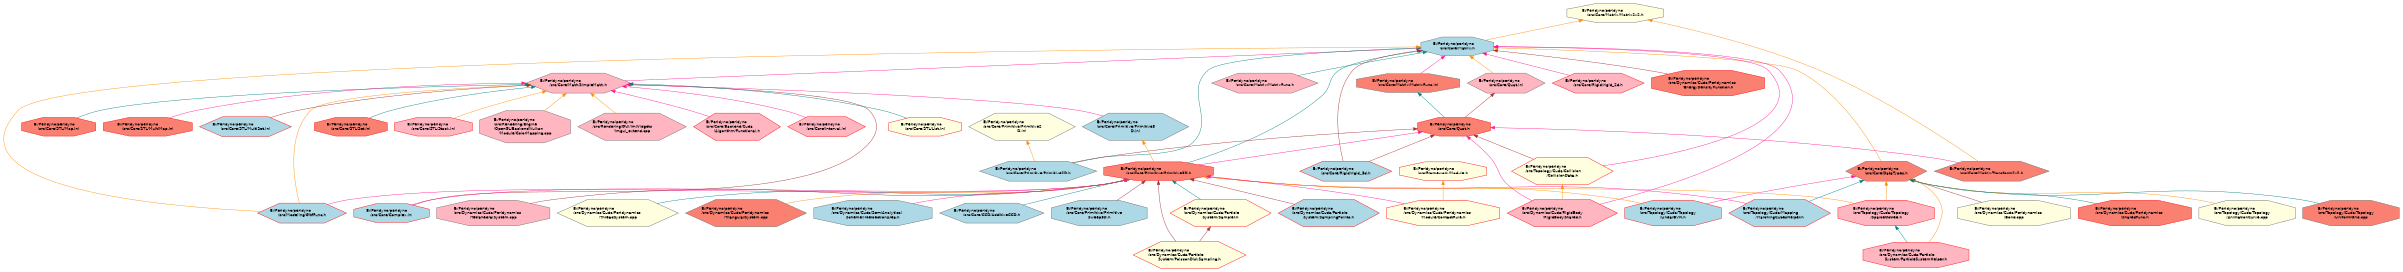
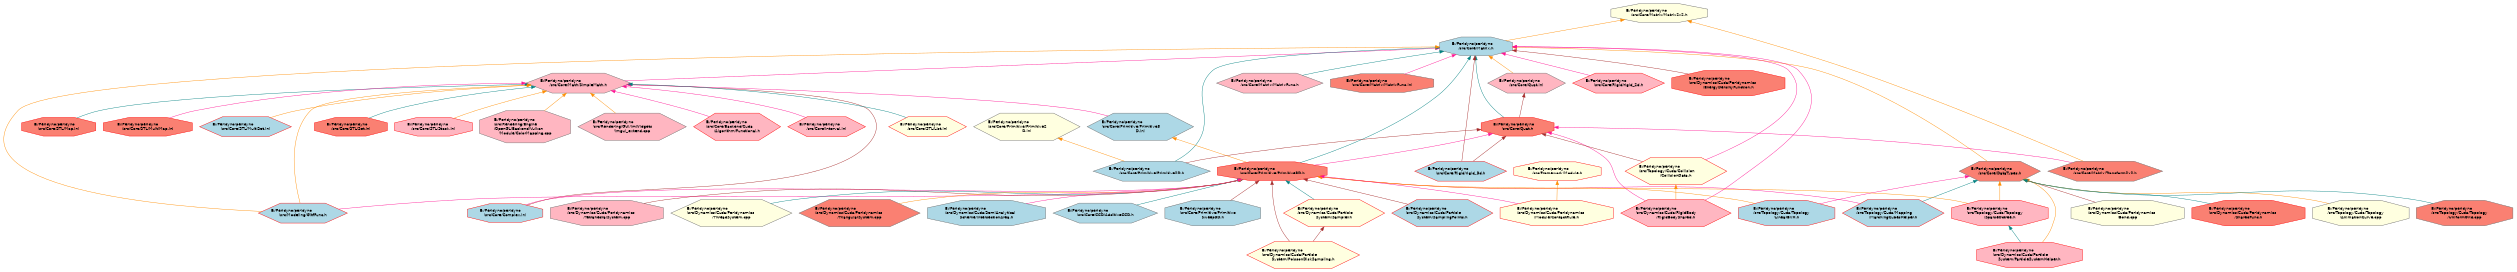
  digraph {
    node [color=red fillcolor=lightblue fontname=Helvetica fontsize=10 shape=octagon style=filled]
    edge [color=darkorange dir=back fontname=Helvetica fontsize=10 labelfontname=Helvetica labelfontsize=10 style=solid]
    n1 [color=gray40 fillcolor=lightyellow fontcolor=black height=0.2 label="E:/Peridyno/peridyno\l/src/Core/Matrix/Matrix2x2.h" width=0.4]
    n2 [color=grey40 height=0.2 label="E:/Peridyno/peridyno\l/src/Core/Matrix.h" width=0.4]
    n3 [color=grey40 fillcolor=salmon height=0.2 label="E:/Peridyno/peridyno\l/src/Core/Matrix/Transform2x2.h" shape=hexagon width=0.4]
    n4 [color=grey40 fillcolor=salmon height=0.2 label="E:/Peridyno/peridyno\l/src/Core/DataTypes.h" shape=hexagon width=0.4]
    n5 [color=grey40 fillcolor=lightpink height=0.2 label="E:/Peridyno/peridyno\l/src/Core/Math/SimpleMath.h" shape=hexagon width=0.4]
    n6 [color=grey40 height=0.2 label="E:/Peridyno/peridyno\l/src/Core/Primitive/Primitive2D.h" shape=hexagon width=0.4]
    n7 [fillcolor=salmon height=0.2 label="E:/Peridyno/peridyno\l/src/Core/Primitive/Primitive3D.h" width=0.4]
    n8 [height=0.2 label="E:/Peridyno/peridyno\l/src/Modeling/GltfFunc.h" shape=hexagon width=0.4]
    n9 [color=grey40 fillcolor=lightpink height=0.2 label="E:/Peridyno/peridyno\l/src/Core/Matrix/MatrixFunc.h" shape=hexagon width=0.4]
    n10 [color=grey40 fillcolor=salmon height=0.2 label="E:/Peridyno/peridyno\l/src/Core/Matrix/MatrixFunc.inl" width=0.4]
    n11 [fillcolor=salmon height=0.2 label="E:/Peridyno/peridyno\l/src/Core/Quat.h" width=0.4]
    n12 [height=0.2 label="E:/Peridyno/peridyno\l/src/Core/Rigid/rigid_3d.h" shape=hexagon width=0.4]
    n13 [fillcolor=lightpink height=0.2 label="E:/Peridyno/peridyno\l/src/Dynamics/Cuda/RigidBody\l/RigidBodyShared.h" shape=hexagon width=0.4]
    n14 [fillcolor=lightyellow height=0.2 label="E:/Peridyno/peridyno\l/src/Topology/Cuda/Collision\l/CollisionData.h" shape=hexagon width=0.4]
    n15 [color=grey40 fillcolor=lightpink height=0.2 label="E:/Peridyno/peridyno\l/src/Core/Quat.inl" shape=hexagon width=0.4]
    n16 [fillcolor=lightpink height=0.2 label="E:/Peridyno/peridyno\l/src/Core/Rigid/rigid_2d.h" shape=hexagon width=0.4]
    n17 [fillcolor=salmon height=0.2 label="E:/Peridyno/peridyno\l/src/Dynamics/Cuda/Peridynamics\l/EnergyDensityFunction.h" width=0.4]
    n18 [fillcolor=lightpink height=0.2 label="E:/Peridyno/peridyno\l/src/Dynamics/Cuda/Particle\lSystem/ParticleSystemHelper.h" width=0.4]
    n19 [color=grey40 fillcolor=lightyellow height=0.2 label="E:/Peridyno/peridyno\l/src/Dynamics/Cuda/Peridynamics\l/Bond.cpp" width=0.4]
    n20 [fillcolor=salmon height=0.2 label="E:/Peridyno/peridyno\l/src/Dynamics/Cuda/Peridynamics\l/SharedFunc.h" width=0.4]
    n21 [height=0.2 label="E:/Peridyno/peridyno\l/src/Topology/Cuda/Mapping\l/MarchingCubesHelper.h" shape=hexagon width=0.4]
    n22 [color=grey40 fillcolor=lightyellow height=0.2 label="E:/Peridyno/peridyno\l/src/Topology/Cuda/Topology\l/AnimationCurve.cpp" width=0.4]
    n23 [height=0.2 label="E:/Peridyno/peridyno\l/src/Topology/Cuda/Topology\l/LinearBVH.h" width=0.4]
    n24 [fillcolor=lightpink height=0.2 label="E:/Peridyno/peridyno\l/src/Topology/Cuda/Topology\l/SparseOctree.h" width=0.4]
    n25 [color=grey40 fillcolor=salmon height=0.2 label="E:/Peridyno/peridyno\l/src/Topology/Cuda/Topology\l/UniformGrid.cpp" width=0.4]
    n26 [fillcolor=lightpink height=0.2 label="E:/Peridyno/peridyno\l/src/Core/Backend/Cuda\l/Algorithm/Functional.h" shape=hexagon width=0.4]
    n27 [height=0.2 label="E:/Peridyno/peridyno\l/src/Core/Complex.inl" width=0.4]
    n28 [fillcolor=lightpink height=0.2 label="E:/Peridyno/peridyno\l/src/Core/Interval.inl" shape=hexagon width=0.4]
    n29 [color=grey40 height=0.2 label="E:/Peridyno/peridyno\l/src/Core/Primitive/Primitive3\lD.inl" shape=hexagon width=0.4]
-   n30 [fillcolor=lightyellow height=0.2 label="E:/Peridyno/peridyno\l/src/Core/STL/List.inl" width=0.4]
+   n30 [fillcolor=lightyellow height=0.2 label="E:/Peridyno/peridyno\l/src/Core/STL/List.inl" shape=hexagon width=0.4]
    n31 [fillcolor=salmon height=0.2 label="E:/Peridyno/peridyno\l/src/Core/STL/Map.inl" width=0.4]
    n32 [fillcolor=salmon height=0.2 label="E:/Peridyno/peridyno\l/src/Core/STL/MultiMap.inl" width=0.4]
    n33 [height=0.2 label="E:/Peridyno/peridyno\l/src/Core/STL/MultiSet.inl" shape=hexagon width=0.4]
    n34 [fillcolor=salmon height=0.2 label="E:/Peridyno/peridyno\l/src/Core/STL/Set.inl" width=0.4]
    n35 [fillcolor=lightpink height=0.2 label="E:/Peridyno/peridyno\l/src/Core/STL/Stack.inl" width=0.4]
    n36 [color=grey40 fillcolor=lightpink height=0.2 label="E:/Peridyno/peridyno\l/src/Rendering/Engine\l/OpenGL/Backend/Vulkan\l/Module/ColorMapping.cpp" width=0.4]
    n37 [color=grey40 fillcolor=lightpink height=0.2 label="E:/Peridyno/peridyno\l/src/Rendering/GUI/ImWidgets\l/imgui_extend.cpp" shape=hexagon width=0.4]
    n38 [fillcolor=lightyellow height=0.2 label="E:/Peridyno/peridyno\l/src/Dynamics/Cuda/Peridynamics\l/Module/ContactRule.h" width=0.4]
    n39 [color=grey40 height=0.2 label="E:/Peridyno/peridyno\l/src/Core/CCD/AdditiveCCD.h" shape=hexagon width=0.4]
    n40 [color=grey40 height=0.2 label="E:/Peridyno/peridyno\l/src/Core/Primitive/Primitive\lSweep3D.h" width=0.4]
    n41 [fillcolor=lightyellow height=0.2 label="E:/Peridyno/peridyno\l/src/Dynamics/Cuda/Particle\lSystem/PoissonDiskSampling.h" shape=hexagon width=0.4]
    n42 [fillcolor=lightyellow height=0.2 label="E:/Peridyno/peridyno\l/src/Dynamics/Cuda/Particle\lSystem/Sampler.h" shape=hexagon width=0.4]
    n43 [height=0.2 label="E:/Peridyno/peridyno\l/src/Dynamics/Cuda/Particle\lSystem/SamplingPoints.h" shape=hexagon width=0.4]
    n44 [color=grey40 fillcolor=lightpink height=0.2 label="E:/Peridyno/peridyno\l/src/Dynamics/Cuda/Peridynamics\l/TetrahedralSystem.cpp" width=0.4]
    n45 [color=grey40 fillcolor=lightyellow height=0.2 label="E:/Peridyno/peridyno\l/src/Dynamics/Cuda/Peridynamics\l/ThreadSystem.cpp" shape=hexagon width=0.4]
    n46 [color=grey40 fillcolor=salmon height=0.2 label="E:/Peridyno/peridyno\l/src/Dynamics/Cuda/Peridynamics\l/TriangularSystem.cpp" shape=hexagon width=0.4]
    n47 [color=grey40 height=0.2 label="E:/Peridyno/peridyno\l/src/Dynamics/Cuda/SemiAnalytical\lScheme/IntersectionArea.h" width=0.4]
    n48 [fillcolor=lightyellow height=0.2 label="E:/Peridyno/peridyno\l/src/Framework/Module.h" width=0.4]
    n49 [color=grey40 fillcolor=lightyellow height=0.2 label="E:/Peridyno/peridyno\l/src/Core/Primitive/Primitive2\lD.inl" shape=hexagon width=0.4]
    n1 -> n2
    n1 -> n3
    n2 -> n4
    n2 -> n5 [color=deeppink]
    n2 -> n6 [color=teal]
    n2 -> n7 [color=teal]
    n2 -> n8
    n2 -> n9 [color=teal]
    n2 -> n10 [color=deeppink]
-   n10 -> n11 [color=teal]
+   n2 -> n11 [color=teal]
    n2 -> n12 [color=brown]
    n2 -> n13 [color=deeppink]
    n2 -> n14 [color=deeppink]
    n2 -> n15
    n2 -> n16 [color=deeppink]
    n2 -> n17 [color=brown]
    n4 -> n18
    n4 -> n19 [color=brown]
    n4 -> n20 [color=teal]
    n4 -> n21 [color=teal]
    n4 -> n22
    n4 -> n23 [color=deeppink]
    n4 -> n24
    n4 -> n25 [color=teal]
    n5 -> n8
    n5 -> n26 [color=deeppink]
    n5 -> n27 [color=brown]
    n5 -> n28 [color=deeppink]
    n5 -> n29 [color=deeppink]
    n5 -> n30 [color=teal]
    n5 -> n31 [color=teal]
    n5 -> n32 [color=deeppink]
-   n5 -> n33 [color=brown]
+   n5 -> n33
    n5 -> n34 [color=teal]
    n5 -> n35
    n5 -> n36
    n5 -> n37
    n7 -> n8 [color=deeppink]
    n7 -> n21 [color=deeppink]
    n7 -> n23
    n7 -> n24
    n7 -> n27 [color=deeppink]
    n7 -> n38 [color=deeppink]
    n7 -> n39 [color=teal]
    n7 -> n40 [color=brown]
    n7 -> n41 [color=brown]
    n7 -> n42 [color=teal]
    n7 -> n43 [color=brown]
    n7 -> n44 [color=brown]
    n7 -> n45 [color=teal]
    n7 -> n46
    n7 -> n47 [color=deeppink]
    n11 -> n3 [color=deeppink]
    n11 -> n6 [color=brown]
    n11 -> n7 [color=deeppink]
    n11 -> n12 [color=brown]
    n11 -> n13 [color=deeppink]
    n11 -> n14 [color=brown]
    n14 -> n13
    n15 -> n11 [color=brown]
    n24 -> n18 [color=teal]
    n29 -> n7
    n42 -> n41 [color=brown]
    n48 -> n38
    n49 -> n6
  }
